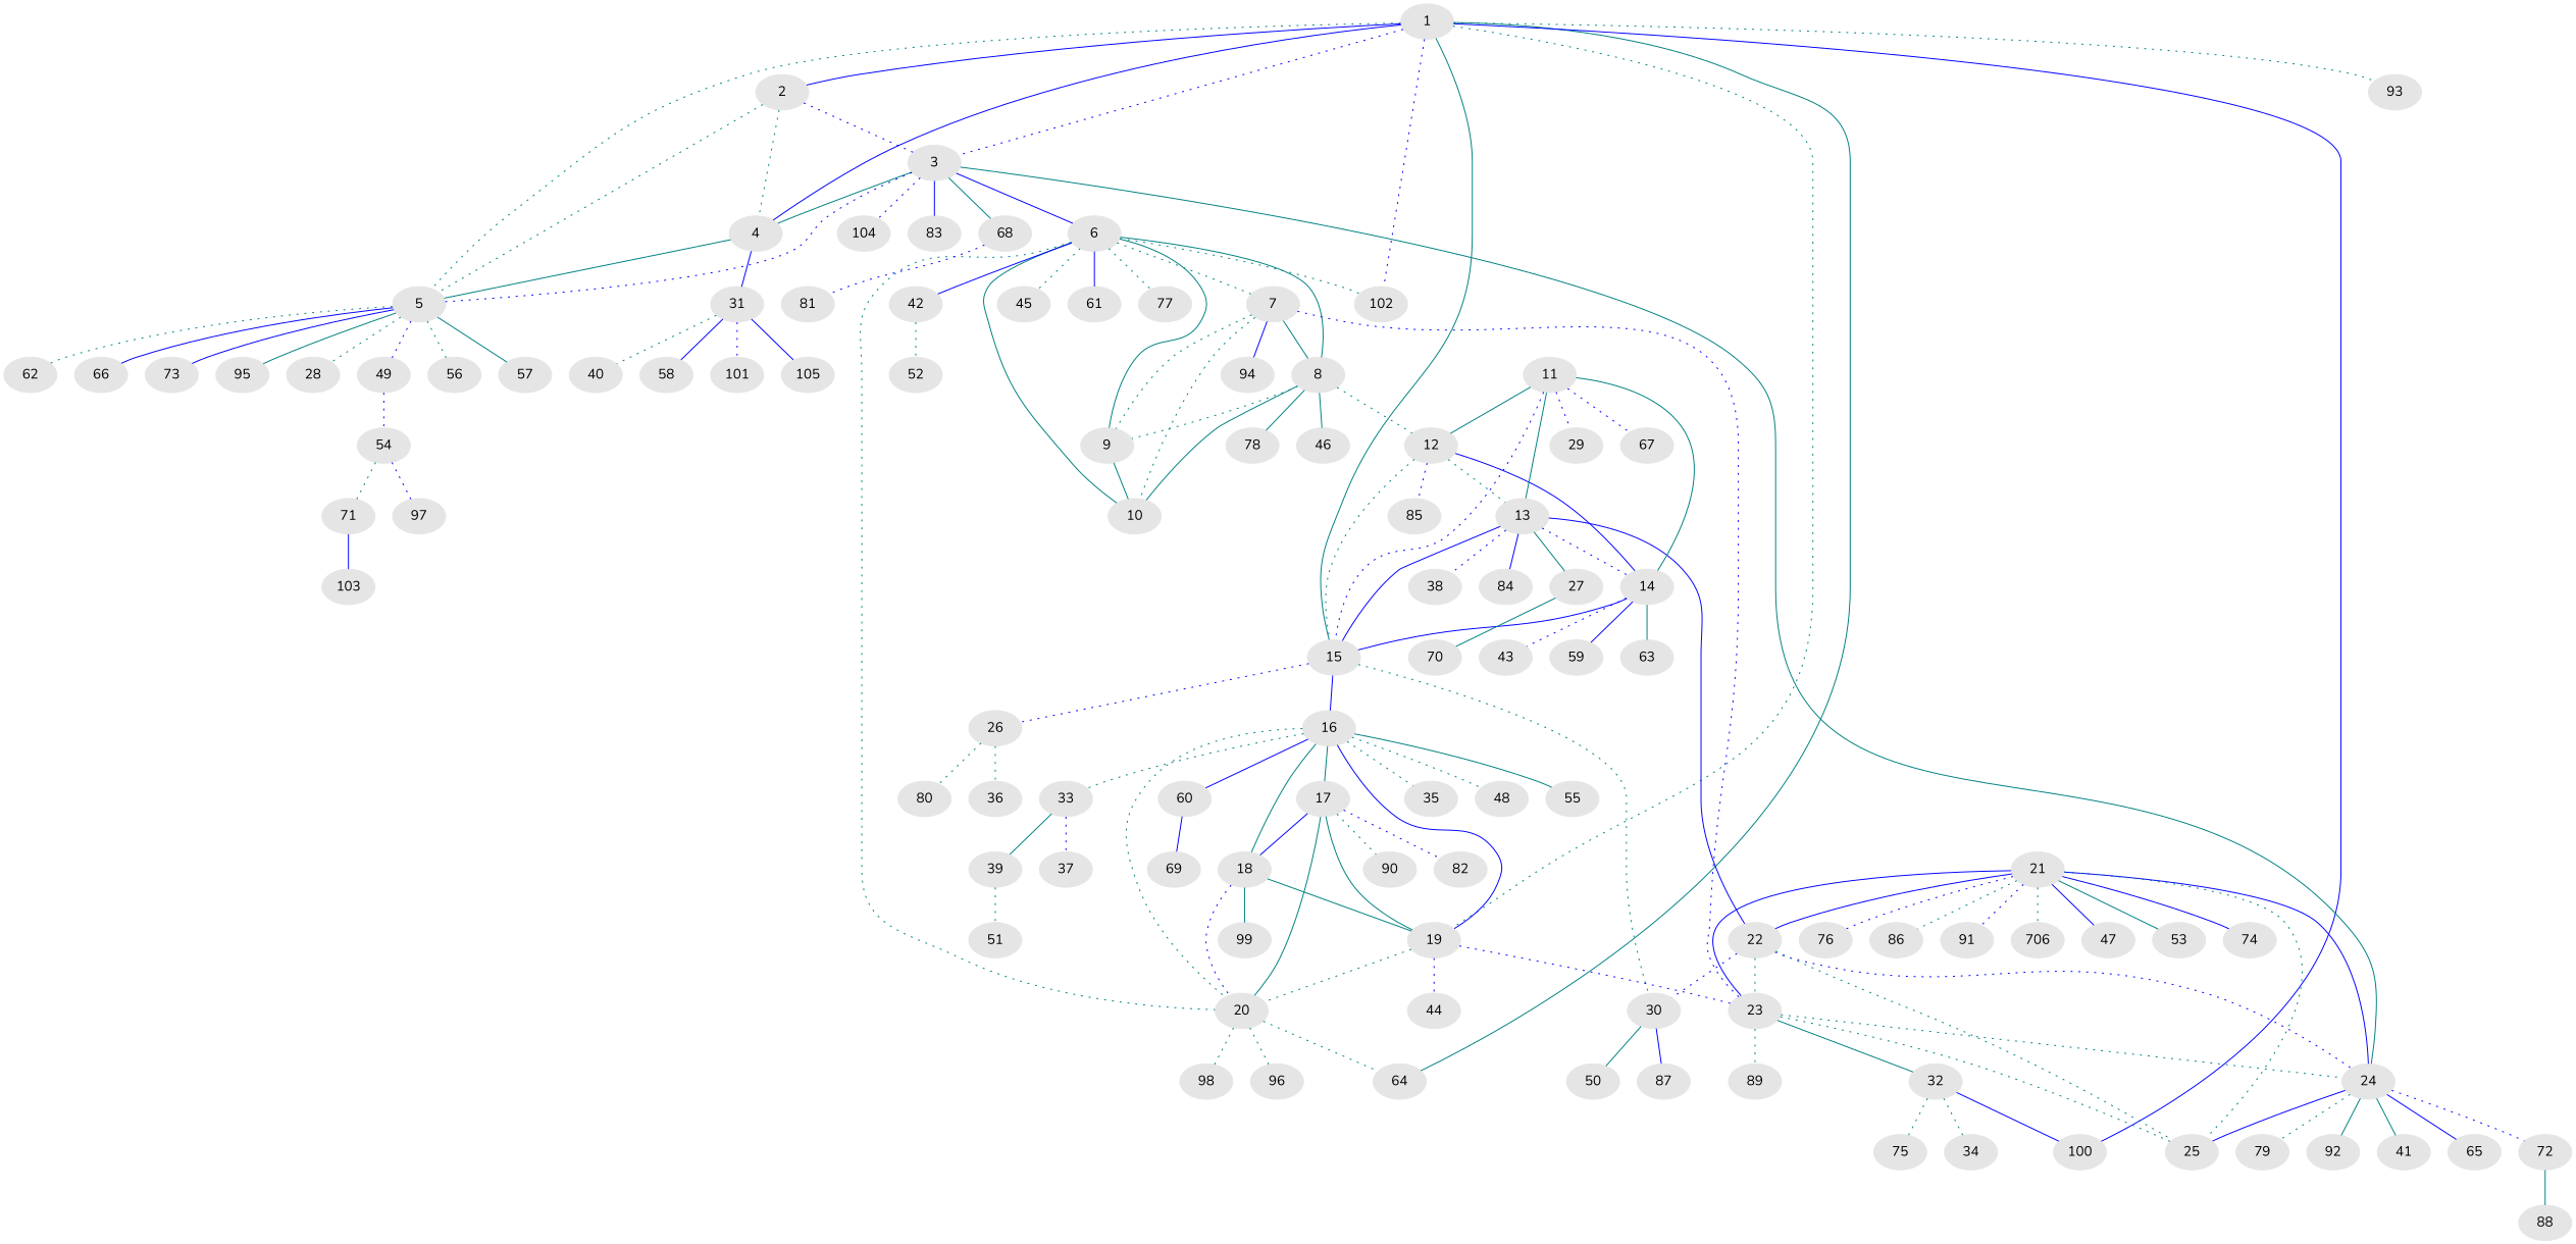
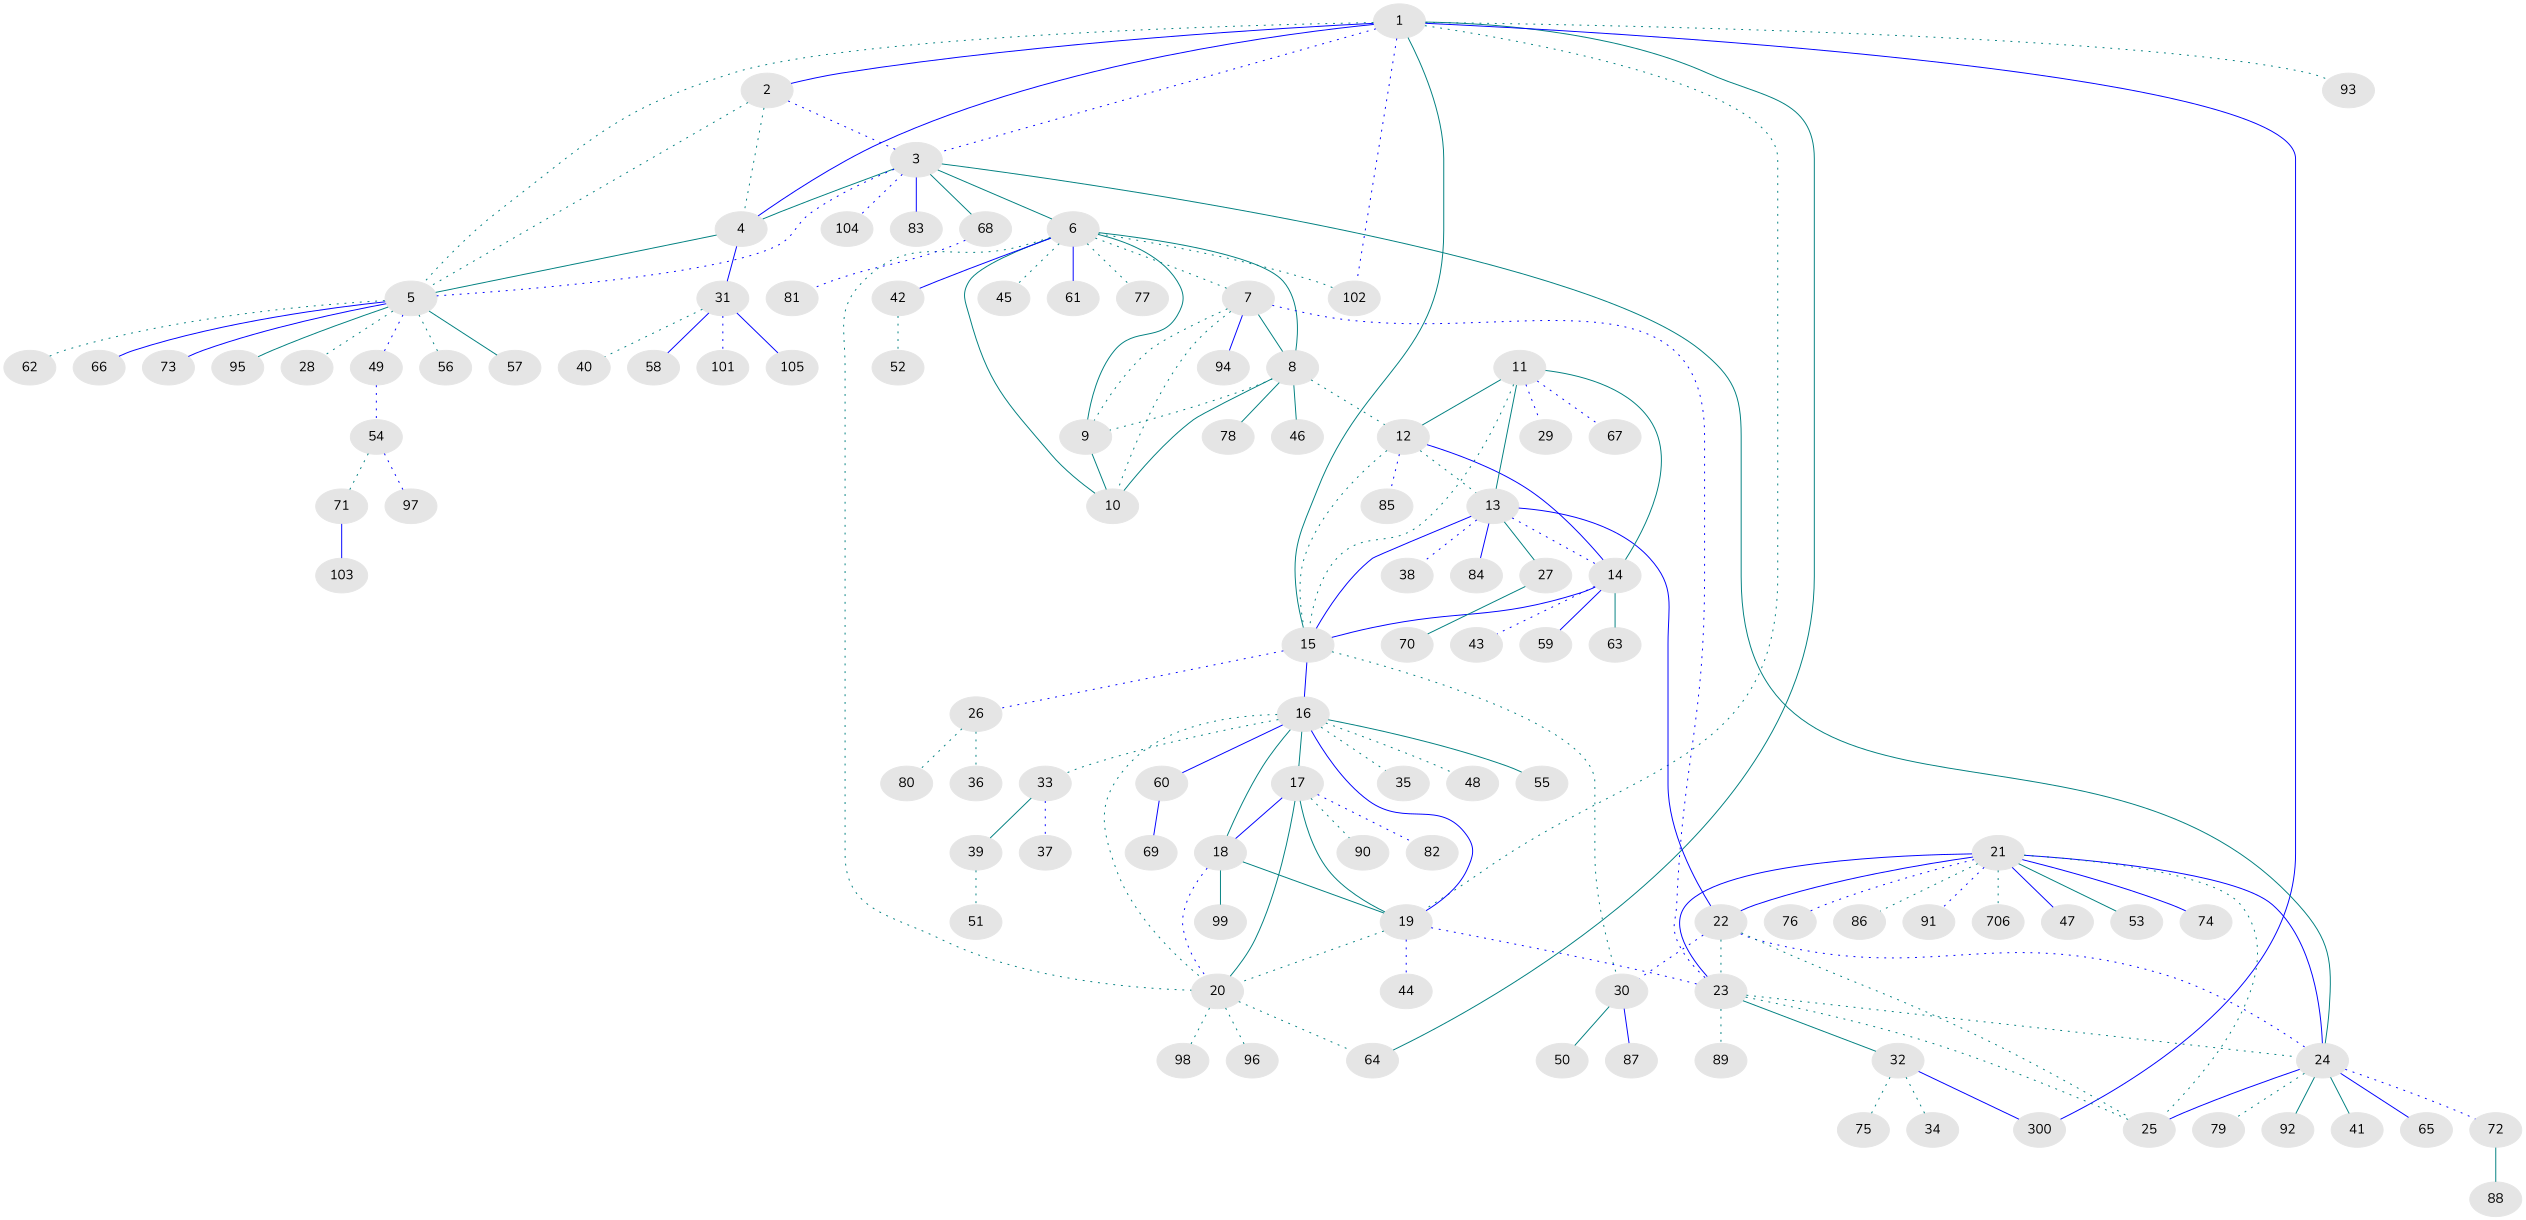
  graph {
    fontname=Nunito
    node [color=gray90 fontname=Nunito style=filled]
    edge [color=teal fontname=Nunito style=dotted]
    1
    2
    3
    4
    5
    15
    19
    64
    93
-   100
+   100 [label=300]
    102
    6
    24
    68
    83
    104
    31
    28
    49
    56
    57
    62
    66
    73
    95
    16
    26
    30
    20
    23
    44
    7
    8
    9
    10
    42
    45
    61
    77
    25
    41
    65
    72
    79
    92
    81
    40
    58
    101
    105
    54
    94
    12
    46
    78
    96
    98
    52
    32
    89
    13
    14
    85
    11
    29
    67
    22
    27
    38
    84
    43
    59
    63
    70
    17
    18
    33
    35
    48
    55
    60
    36
    80
    50
    87
    82
    90
    99
    37
    39
    69
    21
    47
    53
    74
    76
    86
    91
    n99 [label=706]
    34
    75
    88
    51
    71
    97
    103
    1 -- 2 [color=blue style=solid]
    1 -- 3 [color=blue]
    1 -- 4 [color=blue style=solid]
    1 -- 5
    1 -- 15 [style=solid]
    1 -- 19
    1 -- 64 [style=solid]
    1 -- 93
    1 -- 100 [color=blue style=solid]
    1 -- 102 [color=blue]
    2 -- 3 [color=blue]
    2 -- 4
    2 -- 5
    3 -- 4 [style=solid]
    3 -- 5 [color=blue]
-   3 -- 6 [color=blue style=solid]
+   3 -- 6 [style=solid]
    3 -- 24 [style=solid]
    3 -- 68 [style=solid]
    3 -- 83 [color=blue style=solid]
    3 -- 104 [color=blue]
    4 -- 5 [style=solid]
    4 -- 31 [color=blue style=solid]
    5 -- 28
    5 -- 49 [color=blue]
    5 -- 56
    5 -- 57 [style=solid]
    5 -- 62
    5 -- 66 [color=blue style=solid]
    5 -- 73 [color=blue style=solid]
    5 -- 95 [style=solid]
    15 -- 16 [color=blue style=solid]
    15 -- 26 [color=blue]
    15 -- 30
    19 -- 20
    19 -- 23 [color=blue]
    19 -- 44 [color=blue]
    6 -- 102
    6 -- 20
    6 -- 7
    6 -- 8 [style=solid]
    6 -- 9 [style=solid]
    6 -- 10 [style=solid]
    6 -- 42 [color=blue style=solid]
    6 -- 45
    6 -- 61 [color=blue style=solid]
    6 -- 77
    24 -- 25 [color=blue style=solid]
    24 -- 41 [style=solid]
    24 -- 65 [color=blue style=solid]
    24 -- 72 [color=blue]
    24 -- 79
    24 -- 92 [style=solid]
    68 -- 81 [color=blue]
    31 -- 40
    31 -- 58 [color=blue style=solid]
    31 -- 101 [color=blue]
    31 -- 105 [color=blue style=solid]
    49 -- 54 [color=blue]
    16 -- 19 [color=blue style=solid]
    16 -- 20
    16 -- 17 [style=solid]
    16 -- 18 [style=solid]
    16 -- 33
    16 -- 35
    16 -- 48
    16 -- 55 [style=solid]
    16 -- 60 [color=blue style=solid]
    26 -- 36
    26 -- 80
    30 -- 50 [style=solid]
    30 -- 87 [color=blue style=solid]
    20 -- 64
    20 -- 96
    20 -- 98
    23 -- 24
    23 -- 25
    23 -- 32 [style=solid]
    23 -- 89
    7 -- 23 [color=blue]
    7 -- 8 [style=solid]
    7 -- 9
    7 -- 10
    7 -- 94 [color=blue style=solid]
    8 -- 9
    8 -- 10 [style=solid]
    8 -- 12
    8 -- 46 [style=solid]
    8 -- 78 [style=solid]
    9 -- 10 [style=solid]
    42 -- 52
    72 -- 88 [style=solid]
    54 -- 71
    54 -- 97 [color=blue]
    12 -- 15
    12 -- 13
    12 -- 14 [color=blue style=solid]
    12 -- 85 [color=blue]
    32 -- 100 [color=blue style=solid]
    32 -- 34
    32 -- 75
    13 -- 15 [color=blue style=solid]
    13 -- 14 [color=blue]
    13 -- 22 [color=blue style=solid]
    13 -- 27 [style=solid]
    13 -- 38 [color=blue]
    13 -- 84 [color=blue style=solid]
    14 -- 15 [color=blue style=solid]
    14 -- 43 [color=blue]
    14 -- 59 [color=blue style=solid]
    14 -- 63 [style=solid]
-   11 -- 15 [color=blue]
+   11 -- 15
    11 -- 12 [style=solid]
    11 -- 13 [style=solid]
    11 -- 14 [style=solid]
    11 -- 29 [color=blue]
    11 -- 67 [color=blue]
    22 -- 24 [color=blue]
    22 -- 30 [color=blue]
    22 -- 23
    22 -- 25
    27 -- 70 [style=solid]
    17 -- 19 [style=solid]
    17 -- 20 [style=solid]
    17 -- 18 [color=blue style=solid]
    17 -- 82 [color=blue]
    17 -- 90
    18 -- 19 [style=solid]
    18 -- 20 [color=blue]
    18 -- 99 [style=solid]
    33 -- 37 [color=blue]
    33 -- 39 [style=solid]
    60 -- 69 [color=blue style=solid]
    39 -- 51
    21 -- 24 [color=blue style=solid]
    21 -- 23 [color=blue style=solid]
    21 -- 25
    21 -- 22 [color=blue style=solid]
    21 -- 47 [color=blue style=solid]
    21 -- 53 [style=solid]
    21 -- 74 [color=blue style=solid]
    21 -- 76 [color=blue]
    21 -- 86
    21 -- 91 [color=blue]
    21 -- n99
    71 -- 103 [color=blue style=solid]
  }
